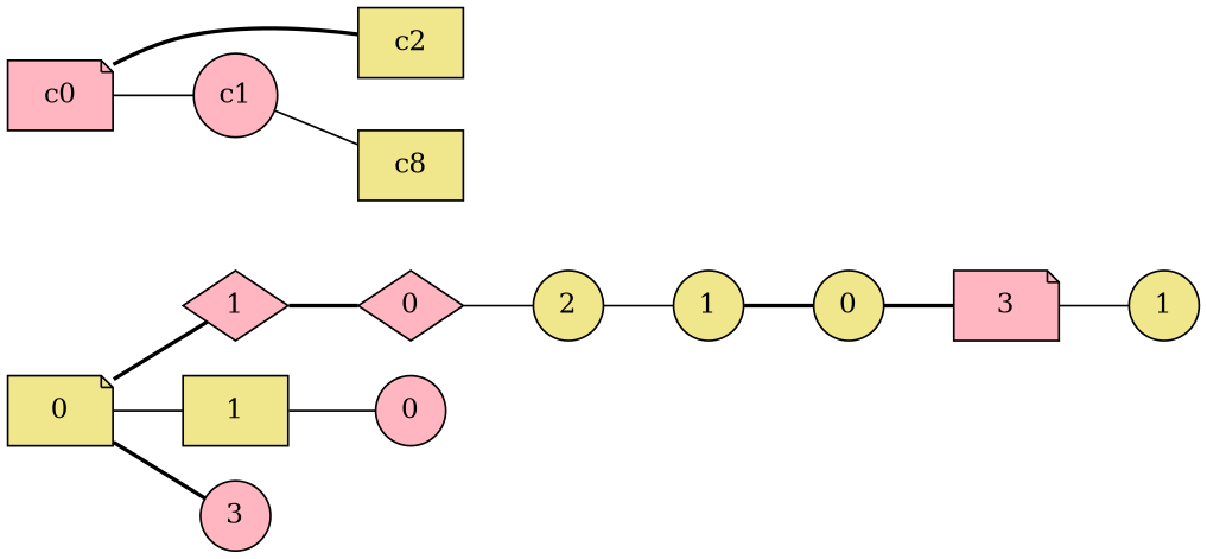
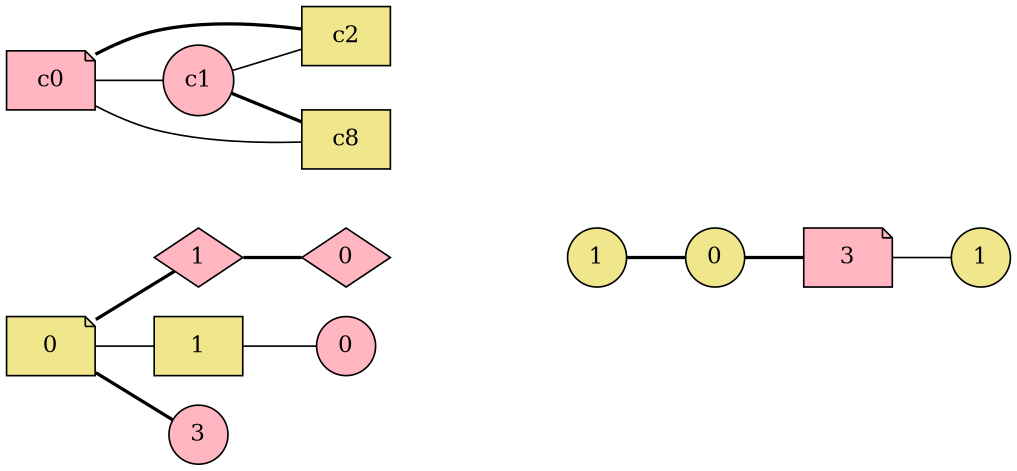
  graph {
    rankdir=LR
    node [fillcolor=khaki shape=circle style=filled]
    edge [style=solid]
    n1 [label=0 shape=note]
    n2 [fillcolor=lightpink label=1 shape=diamond]
    n3 [label=1 shape=box]
    n4 [fillcolor=lightpink label=3]
    n5 [fillcolor=lightpink label=0 shape=diamond]
    n6 [fillcolor=lightpink label=0]
-   n7 [label=2]
    n8 [label=1]
    n9 [label=0]
    n10 [fillcolor=lightpink label=3 shape=note]
    n11 [label=1]
    c0 [fillcolor=lightpink shape=note]
    c1 [fillcolor=lightpink]
    c2 [shape=box]
    n15 [label=c8 shape=box]
    n1 -- n2 [style=bold]
    n1 -- n3
    n1 -- n4 [style=bold]
    n2 -- n5 [style=bold]
    n3 -- n6
-   n5 -- n7
-   n7 -- n8
    n8 -- n9 [style=bold]
    n9 -- n10 [style=bold]
    n10 -- n11
    c0 -- c1
    c0 -- c2 [style=bold]
-   c1 -- n15
+   c0 -- n15
+   c1 -- c2
+   c1 -- n15 [style=bold]
  }
